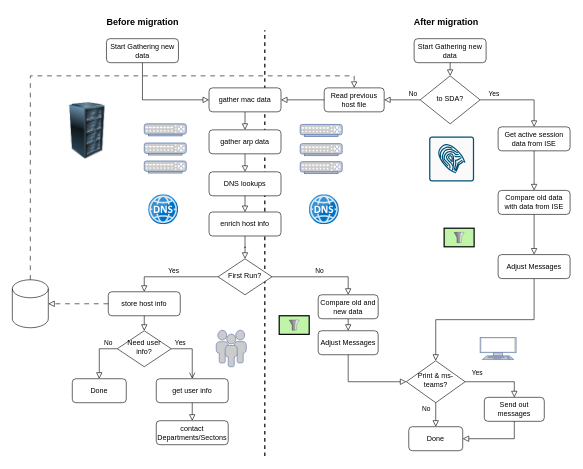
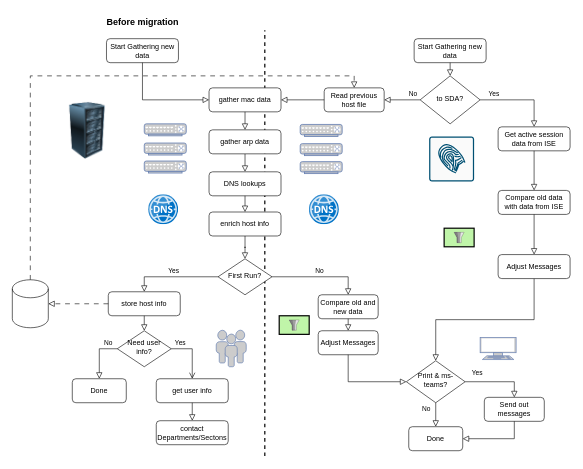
  <mxCell id="0" />
  <mxCell id="1" parent="0" />
  <mxCell id="2" value="" style="endArrow=none;dashed=1;html=1;rounded=0;strokeWidth=2;" edge="1" parent="1"><mxGeometry width="50" height="50" relative="1" as="geometry"><mxPoint x="441" y="760" as="sourcePoint" /><mxPoint x="441" y="50" as="targetPoint" /></mxGeometry></mxCell>
  <mxCell id="3" value="" style="rounded=0;html=1;jettySize=auto;orthogonalLoop=1;fontSize=11;endArrow=block;endFill=0;endSize=8;strokeWidth=1;shadow=0;labelBackgroundColor=none;edgeStyle=orthogonalEdgeStyle;exitX=0.5;exitY=1;exitDx=0;exitDy=0;entryX=0.5;entryY=0;entryDx=0;entryDy=0;" parent="1" source="14" target="16" edge="1"><mxGeometry relative="1" as="geometry" /></mxCell>
  <mxCell id="4" value="gather mac data" style="rounded=1;whiteSpace=wrap;html=1;fontSize=12;glass=0;strokeWidth=1;shadow=0;" parent="1" vertex="1"><mxGeometry x="348" y="146" width="120" height="40" as="geometry" /></mxCell>
  <mxCell id="5" value="Yes" style="rounded=0;html=1;jettySize=auto;orthogonalLoop=1;fontSize=11;endArrow=block;endFill=0;endSize=8;strokeWidth=1;shadow=0;labelBackgroundColor=none;edgeStyle=orthogonalEdgeStyle;" parent="1" source="7" target="23" edge="1"><mxGeometry x="-0.656" y="10" relative="1" as="geometry"><mxPoint as="offset" /></mxGeometry></mxCell>
  <mxCell id="6" value="No" style="edgeStyle=orthogonalEdgeStyle;rounded=0;html=1;jettySize=auto;orthogonalLoop=1;fontSize=11;endArrow=block;endFill=0;endSize=8;strokeWidth=1;shadow=0;labelBackgroundColor=none;" parent="1" source="7" target="8" edge="1"><mxGeometry x="-0.605" y="-10" relative="1" as="geometry"><mxPoint as="offset" /></mxGeometry></mxCell>
  <mxCell id="7" value="to SDA?" style="rhombus;whiteSpace=wrap;html=1;shadow=0;fontFamily=Helvetica;fontSize=12;align=center;strokeWidth=1;spacing=6;spacingTop=-4;" parent="1" vertex="1"><mxGeometry x="700" y="126" width="100" height="80" as="geometry" /></mxCell>
  <mxCell id="8" value="Read previous host file" style="rounded=1;whiteSpace=wrap;html=1;fontSize=12;glass=0;strokeWidth=1;shadow=0;" parent="1" vertex="1"><mxGeometry x="540" y="146" width="100" height="40" as="geometry" /></mxCell>
  <mxCell id="9" value="Yes" style="edgeStyle=orthogonalEdgeStyle;rounded=0;html=1;jettySize=auto;orthogonalLoop=1;fontSize=11;endArrow=block;endFill=0;endSize=8;strokeWidth=1;shadow=0;labelBackgroundColor=none;entryX=0.5;entryY=0;entryDx=0;entryDy=0;exitX=0;exitY=0.5;exitDx=0;exitDy=0;" parent="1" source="10" target="18" edge="1"><mxGeometry x="0.0" y="-10" relative="1" as="geometry"><mxPoint as="offset" /><mxPoint x="380" y="571" as="sourcePoint" /><mxPoint x="410" y="491" as="targetPoint" /></mxGeometry></mxCell>
  <mxCell id="10" value="First Run?" style="rhombus;whiteSpace=wrap;html=1;shadow=0;fontFamily=Helvetica;fontSize=12;align=center;strokeWidth=1;spacing=6;spacingTop=-4;" parent="1" vertex="1"><mxGeometry x="363" y="431" width="90" height="60" as="geometry" /></mxCell>
  <mxCell id="11" value="Done" style="rounded=1;whiteSpace=wrap;html=1;fontSize=12;glass=0;strokeWidth=1;shadow=0;" parent="1" vertex="1"><mxGeometry x="120" y="631" width="90" height="40" as="geometry" /></mxCell>
  <mxCell id="12" value="Compare old and new data" style="rounded=1;whiteSpace=wrap;html=1;fontSize=12;glass=0;strokeWidth=1;shadow=0;" parent="1" vertex="1"><mxGeometry x="530" y="491" width="100" height="40" as="geometry" /></mxCell>
  <mxCell id="13" value="&lt;font style=&quot;font-size: 15px;&quot;&gt;&lt;b&gt;Before migration&lt;/b&gt;&lt;/font&gt;" style="text;html=1;align=center;verticalAlign=middle;resizable=0;points=[];autosize=1;strokeColor=none;fillColor=none;" vertex="1" parent="1"><mxGeometry x="167" y="20" width="140" height="30" as="geometry" /></mxCell>
  <mxCell id="14" value="gather arp data" style="rounded=1;whiteSpace=wrap;html=1;fontSize=12;glass=0;strokeWidth=1;shadow=0;" vertex="1" parent="1"><mxGeometry x="348" y="216" width="120" height="40" as="geometry" /></mxCell>
  <mxCell id="15" value="" style="rounded=0;html=1;jettySize=auto;orthogonalLoop=1;fontSize=11;endArrow=block;endFill=0;endSize=8;strokeWidth=1;shadow=0;labelBackgroundColor=none;edgeStyle=orthogonalEdgeStyle;exitX=0.5;exitY=1;exitDx=0;exitDy=0;entryX=0.5;entryY=0;entryDx=0;entryDy=0;" edge="1" parent="1" source="4" target="14"><mxGeometry relative="1" as="geometry"><mxPoint x="411" y="196" as="sourcePoint" /><mxPoint x="504" y="262" as="targetPoint" /></mxGeometry></mxCell>
  <mxCell id="16" value="DNS lookups" style="rounded=1;whiteSpace=wrap;html=1;fontSize=12;glass=0;strokeWidth=1;shadow=0;" vertex="1" parent="1"><mxGeometry x="348" y="286" width="120" height="40" as="geometry" /></mxCell>
  <mxCell id="17" value="enrich host info" style="rounded=1;whiteSpace=wrap;html=1;fontSize=12;glass=0;strokeWidth=1;shadow=0;" vertex="1" parent="1"><mxGeometry x="348" y="353" width="120" height="40" as="geometry" /></mxCell>
  <mxCell id="18" value="store host info" style="rounded=1;whiteSpace=wrap;html=1;fontSize=12;glass=0;strokeWidth=1;shadow=0;" vertex="1" parent="1"><mxGeometry x="180" y="486" width="120" height="40" as="geometry" /></mxCell>
  <mxCell id="19" value="" style="rounded=0;html=1;jettySize=auto;orthogonalLoop=1;fontSize=11;endArrow=block;endFill=0;endSize=8;strokeWidth=1;shadow=0;labelBackgroundColor=none;edgeStyle=orthogonalEdgeStyle;exitX=0.5;exitY=1;exitDx=0;exitDy=0;entryX=0.5;entryY=0;entryDx=0;entryDy=0;" edge="1" parent="1" source="16" target="17"><mxGeometry relative="1" as="geometry"><mxPoint x="541" y="176" as="sourcePoint" /><mxPoint x="541" y="206" as="targetPoint" /></mxGeometry></mxCell>
  <mxCell id="20" value="" style="rounded=0;html=1;jettySize=auto;orthogonalLoop=1;fontSize=11;endArrow=block;endFill=0;endSize=8;strokeWidth=1;shadow=0;labelBackgroundColor=none;edgeStyle=orthogonalEdgeStyle;exitX=0.5;exitY=1;exitDx=0;exitDy=0;entryX=0.5;entryY=0;entryDx=0;entryDy=0;" edge="1" parent="1" source="18" target="25"><mxGeometry relative="1" as="geometry"><mxPoint x="460" y="512" as="sourcePoint" /><mxPoint x="520" y="511" as="targetPoint" /></mxGeometry></mxCell>
  <mxCell id="21" value="get user info" style="rounded=1;whiteSpace=wrap;html=1;fontSize=12;glass=0;strokeWidth=1;shadow=0;" vertex="1" parent="1"><mxGeometry x="260" y="631" width="120" height="40" as="geometry" /></mxCell>
- <mxCell id="22" value="&lt;font style=&quot;font-size: 15px;&quot;&gt;&lt;b&gt;After migration&lt;/b&gt;&lt;/font&gt;" style="text;html=1;align=center;verticalAlign=middle;resizable=0;points=[];autosize=1;strokeColor=none;fillColor=none;" vertex="1" parent="1"><mxGeometry x="678" y="20" width="130" height="30" as="geometry" /></mxCell>
  <mxCell id="23" value="Get active session data from ISE" style="rounded=1;whiteSpace=wrap;html=1;fontSize=12;glass=0;strokeWidth=1;shadow=0;" vertex="1" parent="1"><mxGeometry x="830" y="211" width="120" height="40" as="geometry" /></mxCell>
  <mxCell id="24" value="" style="rounded=0;html=1;jettySize=auto;orthogonalLoop=1;fontSize=11;endArrow=block;endFill=0;endSize=8;strokeWidth=1;shadow=0;labelBackgroundColor=none;edgeStyle=orthogonalEdgeStyle;exitX=0.5;exitY=1;exitDx=0;exitDy=0;" edge="1" parent="1" source="17" target="10"><mxGeometry relative="1" as="geometry"><mxPoint x="418" y="388" as="sourcePoint" /><mxPoint x="418" y="410" as="targetPoint" /></mxGeometry></mxCell>
  <mxCell id="25" value="Need user info?" style="rhombus;whiteSpace=wrap;html=1;shadow=0;fontFamily=Helvetica;fontSize=12;align=center;strokeWidth=1;spacing=6;spacingTop=-4;" vertex="1" parent="1"><mxGeometry x="195" y="551" width="90" height="60" as="geometry" /></mxCell>
  <mxCell id="26" value="Yes" style="edgeStyle=orthogonalEdgeStyle;rounded=0;html=1;jettySize=auto;orthogonalLoop=1;fontSize=11;endArrow=open;endFill=0;endSize=8;strokeWidth=1;shadow=0;labelBackgroundColor=none;entryX=0.5;entryY=0;entryDx=0;entryDy=0;exitX=1;exitY=0.5;exitDx=0;exitDy=0;" edge="1" parent="1" source="25" target="21"><mxGeometry x="-0.647" y="10" relative="1" as="geometry"><mxPoint as="offset" /><mxPoint x="375" y="471" as="sourcePoint" /><mxPoint x="250" y="501" as="targetPoint" /></mxGeometry></mxCell>
  <mxCell id="27" value="No" style="edgeStyle=orthogonalEdgeStyle;rounded=0;html=1;jettySize=auto;orthogonalLoop=1;fontSize=11;endArrow=block;endFill=0;endSize=8;strokeWidth=1;shadow=0;labelBackgroundColor=none;entryX=0.5;entryY=0;entryDx=0;entryDy=0;exitX=0;exitY=0.5;exitDx=0;exitDy=0;" edge="1" parent="1" source="25" target="11"><mxGeometry x="-0.625" y="-10" relative="1" as="geometry"><mxPoint as="offset" /><mxPoint x="295" y="591" as="sourcePoint" /><mxPoint x="330" y="641" as="targetPoint" /></mxGeometry></mxCell>
  <mxCell id="28" value="contact Departments/Sectons" style="rounded=1;whiteSpace=wrap;html=1;fontSize=12;glass=0;strokeWidth=1;shadow=0;" vertex="1" parent="1"><mxGeometry x="260" y="701" width="120" height="40" as="geometry" /></mxCell>
  <mxCell id="29" value="" style="rounded=0;html=1;jettySize=auto;orthogonalLoop=1;fontSize=11;endArrow=block;endFill=0;endSize=8;strokeWidth=1;shadow=0;labelBackgroundColor=none;edgeStyle=orthogonalEdgeStyle;exitX=0.5;exitY=1;exitDx=0;exitDy=0;entryX=0.5;entryY=0;entryDx=0;entryDy=0;" edge="1" parent="1" source="21" target="28"><mxGeometry relative="1" as="geometry"><mxPoint x="250" y="536" as="sourcePoint" /><mxPoint x="250" y="561" as="targetPoint" /></mxGeometry></mxCell>
  <mxCell id="30" value="Start Gathering new data" style="rounded=1;whiteSpace=wrap;html=1;fontSize=12;glass=0;strokeWidth=1;shadow=0;" vertex="1" parent="1"><mxGeometry x="177" y="64" width="120" height="40" as="geometry" /></mxCell>
  <mxCell id="31" value="" style="rounded=0;html=1;jettySize=auto;orthogonalLoop=1;fontSize=11;endArrow=block;endFill=0;endSize=8;strokeWidth=1;shadow=0;labelBackgroundColor=none;edgeStyle=orthogonalEdgeStyle;exitX=0.5;exitY=1;exitDx=0;exitDy=0;entryX=0;entryY=0.5;entryDx=0;entryDy=0;" edge="1" parent="1" source="30" target="4"><mxGeometry relative="1" as="geometry"><mxPoint x="420" y="181" as="sourcePoint" /><mxPoint x="420" y="211" as="targetPoint" /></mxGeometry></mxCell>
  <mxCell id="32" value="" style="rounded=0;html=1;jettySize=auto;orthogonalLoop=1;fontSize=11;endArrow=block;endFill=0;endSize=8;strokeWidth=1;shadow=0;labelBackgroundColor=none;edgeStyle=orthogonalEdgeStyle;exitX=0;exitY=0.5;exitDx=0;exitDy=0;entryX=1;entryY=0.5;entryDx=0;entryDy=0;" edge="1" parent="1" source="8" target="4"><mxGeometry relative="1" as="geometry"><mxPoint x="420" y="181" as="sourcePoint" /><mxPoint x="500" y="191" as="targetPoint" /></mxGeometry></mxCell>
  <mxCell id="33" value="No" style="edgeStyle=orthogonalEdgeStyle;rounded=0;html=1;jettySize=auto;orthogonalLoop=1;fontSize=11;endArrow=block;endFill=0;endSize=8;strokeWidth=1;shadow=0;labelBackgroundColor=none;exitX=1;exitY=0.5;exitDx=0;exitDy=0;entryX=0.5;entryY=0;entryDx=0;entryDy=0;" edge="1" parent="1" source="10" target="12"><mxGeometry y="10" relative="1" as="geometry"><mxPoint as="offset" /><mxPoint x="633.5" y="431" as="sourcePoint" /><mxPoint x="546.5" y="481" as="targetPoint" /></mxGeometry></mxCell>
  <mxCell id="34" value="Adjust Messages" style="rounded=1;whiteSpace=wrap;html=1;fontSize=12;glass=0;strokeWidth=1;shadow=0;" vertex="1" parent="1"><mxGeometry x="530" y="551" width="100" height="40" as="geometry" /></mxCell>
  <mxCell id="35" value="Print &amp;amp; ms-teams?" style="rhombus;whiteSpace=wrap;html=1;shadow=0;fontFamily=Helvetica;fontSize=12;align=center;strokeWidth=1;spacing=6;spacingTop=-4;" vertex="1" parent="1"><mxGeometry x="677" y="601" width="98" height="70" as="geometry" /></mxCell>
  <mxCell id="36" value="Done" style="rounded=1;whiteSpace=wrap;html=1;fontSize=12;glass=0;strokeWidth=1;shadow=0;" vertex="1" parent="1"><mxGeometry x="681" y="711" width="90" height="40" as="geometry" /></mxCell>
  <mxCell id="37" value="" style="rounded=0;html=1;jettySize=auto;orthogonalLoop=1;fontSize=11;endArrow=block;endFill=0;endSize=8;strokeWidth=1;shadow=0;labelBackgroundColor=none;edgeStyle=orthogonalEdgeStyle;exitX=0.5;exitY=1;exitDx=0;exitDy=0;entryX=0.5;entryY=0;entryDx=0;entryDy=0;" edge="1" parent="1" source="12" target="34"><mxGeometry relative="1" as="geometry"><mxPoint x="500" y="541" as="sourcePoint" /><mxPoint x="500" y="571" as="targetPoint" /></mxGeometry></mxCell>
  <mxCell id="38" value="" style="rounded=0;html=1;jettySize=auto;orthogonalLoop=1;fontSize=11;endArrow=block;endFill=0;endSize=8;strokeWidth=1;shadow=0;labelBackgroundColor=none;edgeStyle=orthogonalEdgeStyle;exitX=0.5;exitY=1;exitDx=0;exitDy=0;entryX=0.5;entryY=0;entryDx=0;entryDy=0;" edge="1" parent="1" source="46" target="35"><mxGeometry relative="1" as="geometry"><mxPoint x="681" y="541" as="sourcePoint" /><mxPoint x="681" y="571" as="targetPoint" /></mxGeometry></mxCell>
  <mxCell id="39" value="" style="rounded=0;html=1;jettySize=auto;orthogonalLoop=1;fontSize=11;endArrow=block;endFill=0;endSize=8;strokeWidth=1;shadow=0;labelBackgroundColor=none;edgeStyle=orthogonalEdgeStyle;exitX=0.5;exitY=1;exitDx=0;exitDy=0;entryX=0;entryY=0.5;entryDx=0;entryDy=0;" edge="1" parent="1" source="34" target="35"><mxGeometry relative="1" as="geometry"><mxPoint x="520" y="561" as="sourcePoint" /><mxPoint x="520" y="591" as="targetPoint" /></mxGeometry></mxCell>
  <mxCell id="40" value="Yes" style="edgeStyle=orthogonalEdgeStyle;rounded=0;html=1;jettySize=auto;orthogonalLoop=1;fontSize=11;endArrow=block;endFill=0;endSize=8;strokeWidth=1;shadow=0;labelBackgroundColor=none;entryX=0.5;entryY=0;entryDx=0;entryDy=0;exitX=1;exitY=0.5;exitDx=0;exitDy=0;" edge="1" parent="1" source="35" target="41"><mxGeometry x="-0.63" y="15" relative="1" as="geometry"><mxPoint as="offset" /><mxPoint x="975" y="638.5" as="sourcePoint" /><mxPoint x="850" y="663.5" as="targetPoint" /></mxGeometry></mxCell>
  <mxCell id="41" value="Send out messages" style="rounded=1;whiteSpace=wrap;html=1;fontSize=12;glass=0;strokeWidth=1;shadow=0;" vertex="1" parent="1"><mxGeometry x="807" y="662" width="100" height="40" as="geometry" /></mxCell>
  <mxCell id="42" value="No" style="edgeStyle=orthogonalEdgeStyle;rounded=0;html=1;jettySize=auto;orthogonalLoop=1;fontSize=11;endArrow=block;endFill=0;endSize=8;strokeWidth=1;shadow=0;labelBackgroundColor=none;entryX=0.5;entryY=0;entryDx=0;entryDy=0;exitX=0.5;exitY=1;exitDx=0;exitDy=0;" edge="1" parent="1" source="35" target="36"><mxGeometry x="-0.5" y="-16" relative="1" as="geometry"><mxPoint as="offset" /><mxPoint x="630" y="661" as="sourcePoint" /><mxPoint x="600" y="711" as="targetPoint" /></mxGeometry></mxCell>
  <mxCell id="43" value="" style="rounded=0;html=1;jettySize=auto;orthogonalLoop=1;fontSize=11;endArrow=block;endFill=0;endSize=8;strokeWidth=1;shadow=0;labelBackgroundColor=none;edgeStyle=orthogonalEdgeStyle;entryX=1;entryY=0.5;entryDx=0;entryDy=0;exitX=0.5;exitY=1;exitDx=0;exitDy=0;" edge="1" parent="1" source="41" target="36"><mxGeometry relative="1" as="geometry"><mxPoint x="790" y="691" as="sourcePoint" /><mxPoint x="520" y="591" as="targetPoint" /></mxGeometry></mxCell>
  <mxCell id="44" value="Compare old data with data from ISE" style="rounded=1;whiteSpace=wrap;html=1;fontSize=12;glass=0;strokeWidth=1;shadow=0;" vertex="1" parent="1"><mxGeometry x="830" y="317" width="120" height="40" as="geometry" /></mxCell>
  <mxCell id="45" value="" style="rounded=0;html=1;jettySize=auto;orthogonalLoop=1;fontSize=11;endArrow=block;endFill=0;endSize=8;strokeWidth=1;shadow=0;labelBackgroundColor=none;edgeStyle=orthogonalEdgeStyle;exitX=0.5;exitY=1;exitDx=0;exitDy=0;entryX=0.5;entryY=0;entryDx=0;entryDy=0;" edge="1" parent="1" source="23" target="44"><mxGeometry relative="1" as="geometry"><mxPoint x="900" y="320" as="sourcePoint" /><mxPoint x="860" y="230" as="targetPoint" /></mxGeometry></mxCell>
  <mxCell id="46" value="Adjust Messages" style="rounded=1;whiteSpace=wrap;html=1;fontSize=12;glass=0;strokeWidth=1;shadow=0;" vertex="1" parent="1"><mxGeometry x="830" y="424" width="120" height="40" as="geometry" /></mxCell>
  <mxCell id="47" value="" style="rounded=0;html=1;jettySize=auto;orthogonalLoop=1;fontSize=11;endArrow=block;endFill=0;endSize=8;strokeWidth=1;shadow=0;labelBackgroundColor=none;edgeStyle=orthogonalEdgeStyle;exitX=0.5;exitY=1;exitDx=0;exitDy=0;entryX=0.5;entryY=0;entryDx=0;entryDy=0;" edge="1" parent="1" source="44" target="46"><mxGeometry relative="1" as="geometry"><mxPoint x="900" y="221" as="sourcePoint" /><mxPoint x="900" y="310" as="targetPoint" /></mxGeometry></mxCell>
  <mxCell id="48" value="" style="shape=cylinder3;whiteSpace=wrap;html=1;boundedLbl=1;backgroundOutline=1;size=15;" vertex="1" parent="1"><mxGeometry x="20" y="466" width="60" height="80" as="geometry" /></mxCell>
  <mxCell id="49" value="" style="rounded=0;html=1;jettySize=auto;orthogonalLoop=1;fontSize=11;endArrow=block;endFill=0;endSize=8;strokeWidth=1;shadow=0;labelBackgroundColor=none;edgeStyle=orthogonalEdgeStyle;entryX=1;entryY=0.5;entryDx=0;entryDy=0;entryPerimeter=0;exitX=0;exitY=0.5;exitDx=0;exitDy=0;dashed=1;dashPattern=8 8;" edge="1" parent="1" source="18" target="48"><mxGeometry relative="1" as="geometry"><mxPoint x="190" y="260" as="sourcePoint" /><mxPoint x="270" y="360" as="targetPoint" /></mxGeometry></mxCell>
  <mxCell id="50" value="" style="rounded=0;html=1;jettySize=auto;orthogonalLoop=1;fontSize=11;endArrow=block;endFill=0;endSize=8;strokeWidth=1;shadow=0;labelBackgroundColor=none;edgeStyle=orthogonalEdgeStyle;entryX=0.5;entryY=0;entryDx=0;entryDy=0;exitX=0.5;exitY=0;exitDx=0;exitDy=0;dashed=1;dashPattern=8 8;exitPerimeter=0;" edge="1" parent="1" source="48" target="8"><mxGeometry relative="1" as="geometry"><mxPoint x="190" y="516" as="sourcePoint" /><mxPoint x="90" y="516" as="targetPoint" /></mxGeometry></mxCell>
  <mxCell id="51" value="Start Gathering new data" style="rounded=1;whiteSpace=wrap;html=1;fontSize=12;glass=0;strokeWidth=1;shadow=0;" vertex="1" parent="1"><mxGeometry x="690" y="64" width="120" height="40" as="geometry" /></mxCell>
  <mxCell id="52" value="" style="rounded=0;html=1;jettySize=auto;orthogonalLoop=1;fontSize=11;endArrow=block;endFill=0;endSize=8;strokeWidth=1;shadow=0;labelBackgroundColor=none;edgeStyle=orthogonalEdgeStyle;exitX=0.5;exitY=1;exitDx=0;exitDy=0;entryX=0.5;entryY=0;entryDx=0;entryDy=0;" edge="1" parent="1" source="51" target="7"><mxGeometry relative="1" as="geometry"><mxPoint x="900" y="261" as="sourcePoint" /><mxPoint x="900" y="327" as="targetPoint" /></mxGeometry></mxCell>
  <mxCell id="53" value="" style="fontColor=#0066CC;verticalAlign=top;verticalLabelPosition=bottom;labelPosition=center;align=center;html=1;outlineConnect=0;fillColor=#CCCCCC;strokeColor=#6881B3;gradientColor=none;gradientDirection=north;strokeWidth=2;shape=mxgraph.networks.switch;" vertex="1" parent="1"><mxGeometry x="240" y="206" width="70" height="20" as="geometry" /></mxCell>
  <mxCell id="54" value="" style="fontColor=#0066CC;verticalAlign=top;verticalLabelPosition=bottom;labelPosition=center;align=center;html=1;outlineConnect=0;fillColor=#CCCCCC;strokeColor=#6881B3;gradientColor=none;gradientDirection=north;strokeWidth=2;shape=mxgraph.networks.users;" vertex="1" parent="1"><mxGeometry x="360" y="550" width="50" height="61" as="geometry" /></mxCell>
  <mxCell id="55" value="" style="sketch=0;points=[[0.015,0.015,0],[0.985,0.015,0],[0.985,0.985,0],[0.015,0.985,0],[0.25,0,0],[0.5,0,0],[0.75,0,0],[1,0.25,0],[1,0.5,0],[1,0.75,0],[0.75,1,0],[0.5,1,0],[0.25,1,0],[0,0.75,0],[0,0.5,0],[0,0.25,0]];verticalLabelPosition=bottom;html=1;verticalAlign=top;aspect=fixed;align=center;pointerEvents=1;shape=mxgraph.cisco19.rect;prIcon=ise;fillColor=#FAFAFA;strokeColor=#005073;" vertex="1" parent="1"><mxGeometry x="715" y="227" width="75" height="75" as="geometry" /></mxCell>
  <mxCell id="56" value="" style="image;html=1;image=img/lib/clip_art/computers/Server_Rack_128x128.png" vertex="1" parent="1"><mxGeometry x="95" y="170" width="100" height="95" as="geometry" /></mxCell>
  <mxCell id="57" value="" style="fontColor=#0066CC;verticalAlign=top;verticalLabelPosition=bottom;labelPosition=center;align=center;html=1;outlineConnect=0;fillColor=#CCCCCC;strokeColor=#6881B3;gradientColor=none;gradientDirection=north;strokeWidth=2;shape=mxgraph.networks.switch;" vertex="1" parent="1"><mxGeometry x="240" y="238" width="70" height="20" as="geometry" /></mxCell>
  <mxCell id="58" value="" style="fontColor=#0066CC;verticalAlign=top;verticalLabelPosition=bottom;labelPosition=center;align=center;html=1;outlineConnect=0;fillColor=#CCCCCC;strokeColor=#6881B3;gradientColor=none;gradientDirection=north;strokeWidth=2;shape=mxgraph.networks.switch;" vertex="1" parent="1"><mxGeometry x="240" y="268" width="70" height="20" as="geometry" /></mxCell>
  <mxCell id="59" value="" style="fontColor=#0066CC;verticalAlign=top;verticalLabelPosition=bottom;labelPosition=center;align=center;html=1;outlineConnect=0;fillColor=#CCCCCC;strokeColor=#6881B3;gradientColor=none;gradientDirection=north;strokeWidth=2;shape=mxgraph.networks.switch;" vertex="1" parent="1"><mxGeometry x="500" y="207" width="70" height="20" as="geometry" /></mxCell>
  <mxCell id="60" value="" style="fontColor=#0066CC;verticalAlign=top;verticalLabelPosition=bottom;labelPosition=center;align=center;html=1;outlineConnect=0;fillColor=#CCCCCC;strokeColor=#6881B3;gradientColor=none;gradientDirection=north;strokeWidth=2;shape=mxgraph.networks.switch;" vertex="1" parent="1"><mxGeometry x="500" y="239" width="70" height="20" as="geometry" /></mxCell>
  <mxCell id="61" value="" style="fontColor=#0066CC;verticalAlign=top;verticalLabelPosition=bottom;labelPosition=center;align=center;html=1;outlineConnect=0;fillColor=#CCCCCC;strokeColor=#6881B3;gradientColor=none;gradientDirection=north;strokeWidth=2;shape=mxgraph.networks.switch;" vertex="1" parent="1"><mxGeometry x="500" y="269" width="70" height="20" as="geometry" /></mxCell>
  <mxCell id="62" value="" style="image;sketch=0;aspect=fixed;html=1;points=[];align=center;fontSize=12;image=img/lib/mscae/DNS.svg;" vertex="1" parent="1"><mxGeometry x="247" y="324" width="50" height="50" as="geometry" /></mxCell>
  <mxCell id="63" value="" style="image;sketch=0;aspect=fixed;html=1;points=[];align=center;fontSize=12;image=img/lib/mscae/DNS.svg;" vertex="1" parent="1"><mxGeometry x="515" y="324" width="50" height="50" as="geometry" /></mxCell>
  <mxCell id="64" value="" style="shape=image;html=1;verticalAlign=top;verticalLabelPosition=bottom;labelBackgroundColor=#ffffff;imageAspect=0;aspect=fixed;image=https://cdn0.iconfinder.com/data/icons/logos-microsoft-office-365/128/Microsoft_Office-10-128.png" vertex="1" parent="1"><mxGeometry x="890" y="550" width="49" height="49" as="geometry" /></mxCell>
  <mxCell id="65" value="" style="fontColor=#0066CC;verticalAlign=top;verticalLabelPosition=bottom;labelPosition=center;align=center;html=1;outlineConnect=0;fillColor=#CCCCCC;strokeColor=#6881B3;gradientColor=none;gradientDirection=north;strokeWidth=2;shape=mxgraph.networks.terminal;" vertex="1" parent="1"><mxGeometry x="800" y="562" width="60" height="37" as="geometry" /></mxCell>
  <mxCell id="66" value="" style="html=1;strokeWidth=2;outlineConnect=0;dashed=0;align=center;fontSize=8;fillColor=#c0f5a9;verticalLabelPosition=bottom;verticalAlign=top;shape=mxgraph.eip.message_filter;" vertex="1" parent="1"><mxGeometry x="465" y="526" width="50" height="31" as="geometry" /></mxCell>
  <mxCell id="67" value="" style="html=1;strokeWidth=2;outlineConnect=0;dashed=0;align=center;fontSize=8;fillColor=#c0f5a9;verticalLabelPosition=bottom;verticalAlign=top;shape=mxgraph.eip.message_filter;" vertex="1" parent="1"><mxGeometry x="740" y="380" width="50" height="31" as="geometry" /></mxCell>
